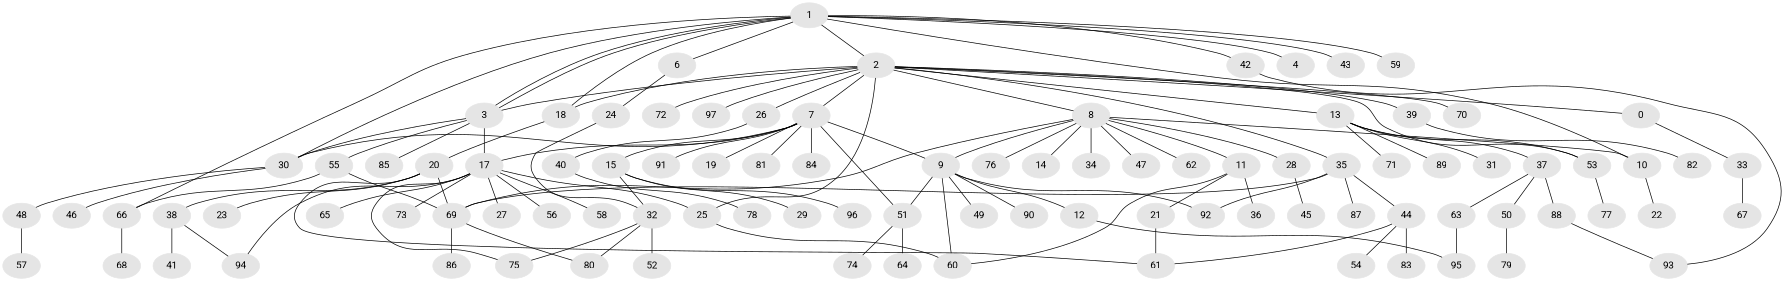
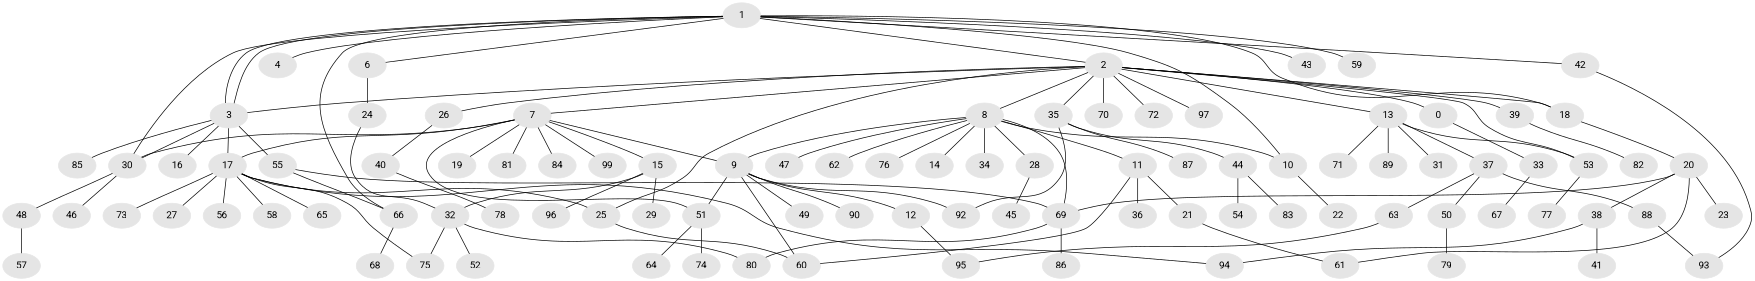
  graph {
    fontname=Roboto
    node [color=gray90 fontname=Roboto style=filled]
    edge [fontname=Roboto]
    1
    2
    3
    4
    6
    10
    18
    30
    42
    43
    59
    66
    n13 [label=0]
    7
    8
    13
    25
    26
    35
    39
    53
    70
    72
    97
+   16
    17
    55
    85
    24
    22
    20
    46
    48
    93
    68
    33
    9
    15
    19
    51
    81
    84
-   91
+   91 [label=99]
    11
    14
    28
    34
    47
    62
    69
    76
    31
    37
    71
    89
    60
    40
    92
    44
    87
    82
    77
    27
    56
    58
    65
    73
    75
    94
    67
    32
    12
    49
    90
    29
    96
    64
    74
    21
    36
    45
    80
    86
    95
    61
    50
    63
    88
    52
    23
    38
    41
    78
    57
    54
    83
    79
    1 -- 2
    1 -- 3
    1 -- 3
    1 -- 4
    1 -- 6
    1 -- 10
    1 -- 18
    1 -- 30
    1 -- 42
    1 -- 43
    1 -- 59
    1 -- 66
    2 -- 3
    2 -- 18
    2 -- n13
    2 -- 7
    2 -- 8
    2 -- 13
    2 -- 25
    2 -- 26
    2 -- 35
    2 -- 39
    2 -- 53
    2 -- 70
    2 -- 72
    2 -- 97
    3 -- 30
+   3 -- 16
    3 -- 17
    3 -- 55
    3 -- 85
    6 -- 24
    10 -- 22
    18 -- 20
    30 -- 46
    30 -- 48
    42 -- 93
    66 -- 68
    n13 -- 33
    7 -- 30
    7 -- 17
    7 -- 9
    7 -- 15
    7 -- 19
    7 -- 51
    7 -- 81
    7 -- 84
    7 -- 91
    8 -- 10
    8 -- 9
    8 -- 11
    8 -- 14
    8 -- 28
    8 -- 34
    8 -- 47
    8 -- 62
    8 -- 69
    8 -- 76
    13 -- 53
    13 -- 31
    13 -- 37
    13 -- 71
    13 -- 89
    25 -- 60
    26 -- 40
-   35 -- 69
    35 -- 92
    35 -- 44
    35 -- 87
    39 -- 82
    53 -- 77
    17 -- 25
    17 -- 27
    17 -- 56
    17 -- 58
    17 -- 65
    17 -- 73
    17 -- 75
    17 -- 94
    55 -- 66
    55 -- 69
    24 -- 32
    20 -- 69
    20 -- 61
    20 -- 23
    20 -- 38
    48 -- 57
    33 -- 67
    9 -- 51
    9 -- 60
    9 -- 92
    9 -- 12
    9 -- 49
    9 -- 90
    15 -- 32
    15 -- 29
    15 -- 96
    51 -- 64
    51 -- 74
    11 -- 60
    11 -- 21
    11 -- 36
    28 -- 45
    69 -- 80
    69 -- 86
    37 -- 50
    37 -- 63
    37 -- 88
    40 -- 78
-   44 -- 61
    44 -- 54
    44 -- 83
    32 -- 75
    32 -- 80
    32 -- 52
    12 -- 95
    21 -- 61
    50 -- 79
    63 -- 95
    88 -- 93
    38 -- 94
    38 -- 41
  }
